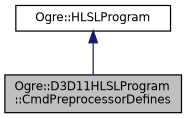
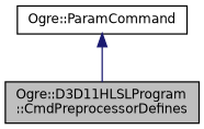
  digraph {
    node [color=black fontname=Helvetica fontsize=10 shape=record]
    n1 [fillcolor=grey75 fontcolor=black height=0.2 label="Ogre::D3D11HLSLProgram\l::CmdPreprocessorDefines" style=filled width=0.4]
-   n2 [height=0.2 label="Ogre::HLSLProgram" width=0.4]
+   n2 [height=0.2 label="Ogre::ParamCommand" width=0.4]
    n2 -> n1 [color=midnightblue dir=back fontname=Helvetica fontsize=10 labelfontname=Helvetica labelfontsize=10 style=solid]
  }
